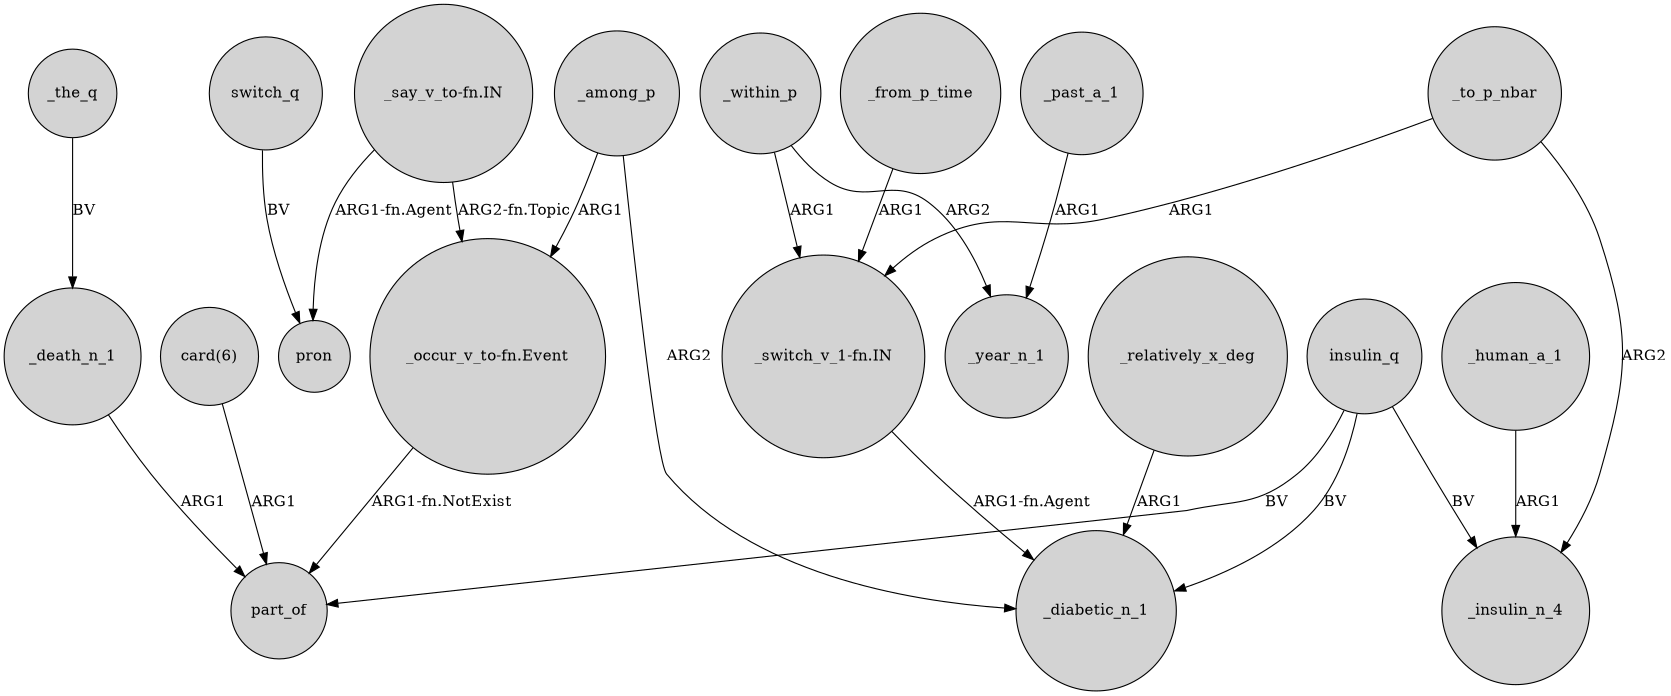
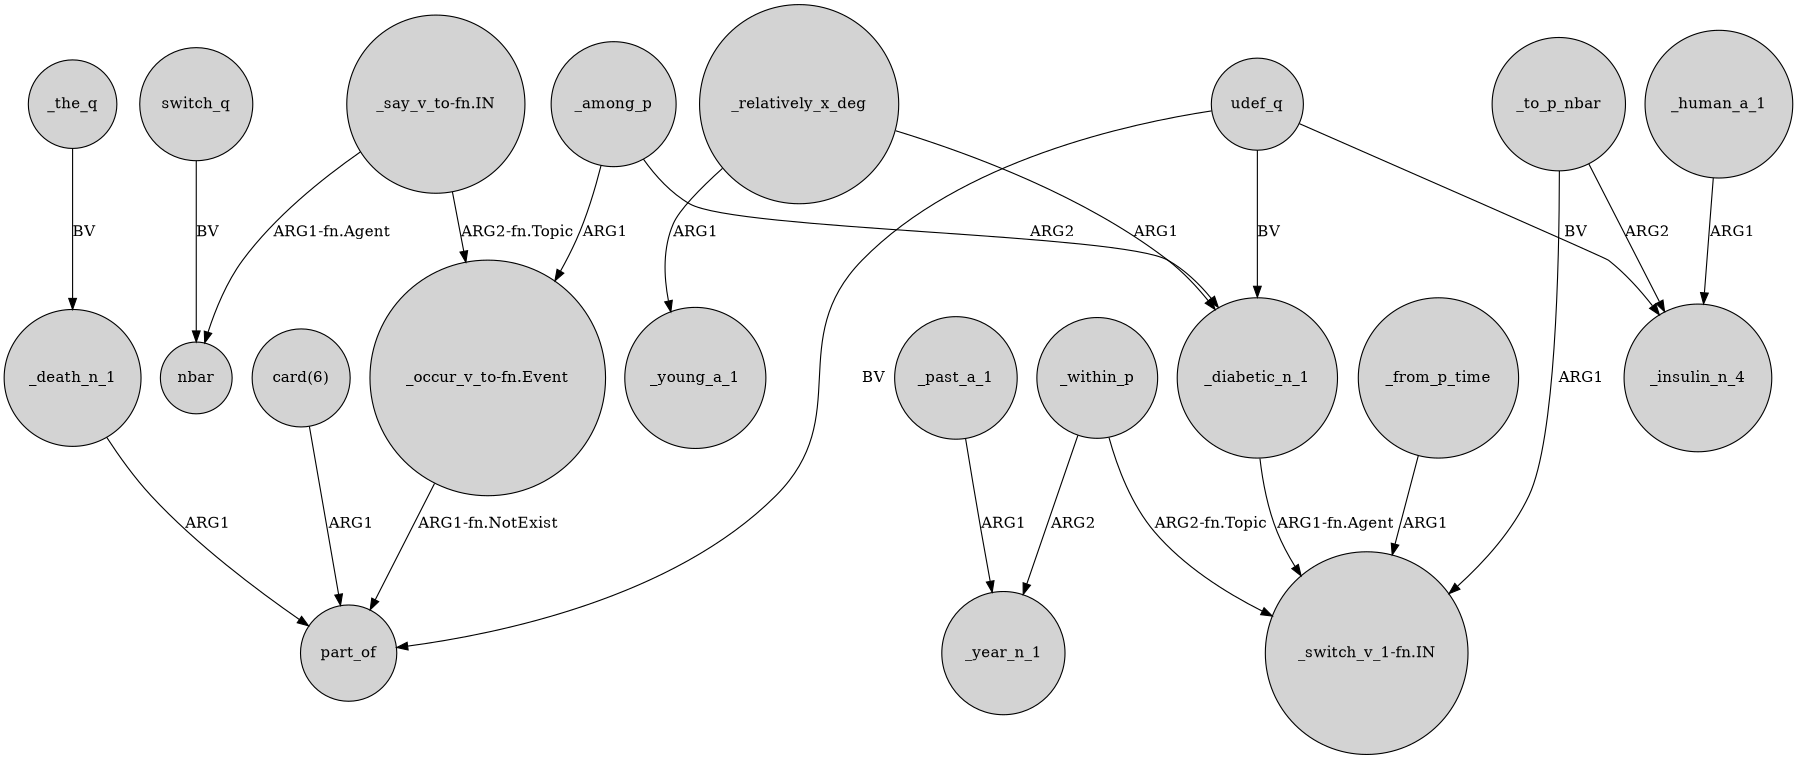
  digraph {
    node [shape=circle style=filled]
    n1 [label=_insulin_n_4]
-   udef_q [label=insulin_q]
+   udef_q
    part_of
    _diabetic_n_1
    _death_n_1
    "_occur_v_to-fn.Event"
    "_say_v_to-fn.IN"
-   pron
+   pron [label=nbar]
    "_switch_v_1-fn.IN"
    _within_p
    _year_n_1
    _relatively_x_deg
+   _young_a_1
    "card(6)"
    _past_a_1
    n16 [label=switch_q]
    _among_p
    _from_p_time
    _to_p_nbar
    _human_a_1
    _the_q
    udef_q -> n1 [label=BV]
    udef_q -> part_of [label=BV]
    udef_q -> _diabetic_n_1 [label=BV]
    _death_n_1 -> part_of [label=ARG1]
    "_occur_v_to-fn.Event" -> part_of [label="ARG1-fn.NotExist"]
    "_say_v_to-fn.IN" -> "_occur_v_to-fn.Event" [label="ARG2-fn.Topic"]
    "_say_v_to-fn.IN" -> pron [label="ARG1-fn.Agent"]
-   "_switch_v_1-fn.IN" -> _diabetic_n_1 [label="ARG1-fn.Agent"]
-   _within_p -> "_switch_v_1-fn.IN" [label=ARG1]
+   _diabetic_n_1 -> "_switch_v_1-fn.IN" [label="ARG1-fn.Agent"]
+   _within_p -> "_switch_v_1-fn.IN" [label="ARG2-fn.Topic"]
    _within_p -> _year_n_1 [label=ARG2]
    _relatively_x_deg -> _diabetic_n_1 [label=ARG1]
+   _relatively_x_deg -> _young_a_1 [label=ARG1]
    "card(6)" -> part_of [label=ARG1]
    _past_a_1 -> _year_n_1 [label=ARG1]
    n16 -> pron [label=BV]
    _among_p -> _diabetic_n_1 [label=ARG2]
    _among_p -> "_occur_v_to-fn.Event" [label=ARG1]
    _from_p_time -> "_switch_v_1-fn.IN" [label=ARG1]
    _to_p_nbar -> n1 [label=ARG2]
    _to_p_nbar -> "_switch_v_1-fn.IN" [label=ARG1]
    _human_a_1 -> n1 [label=ARG1]
    _the_q -> _death_n_1 [label=BV]
  }
